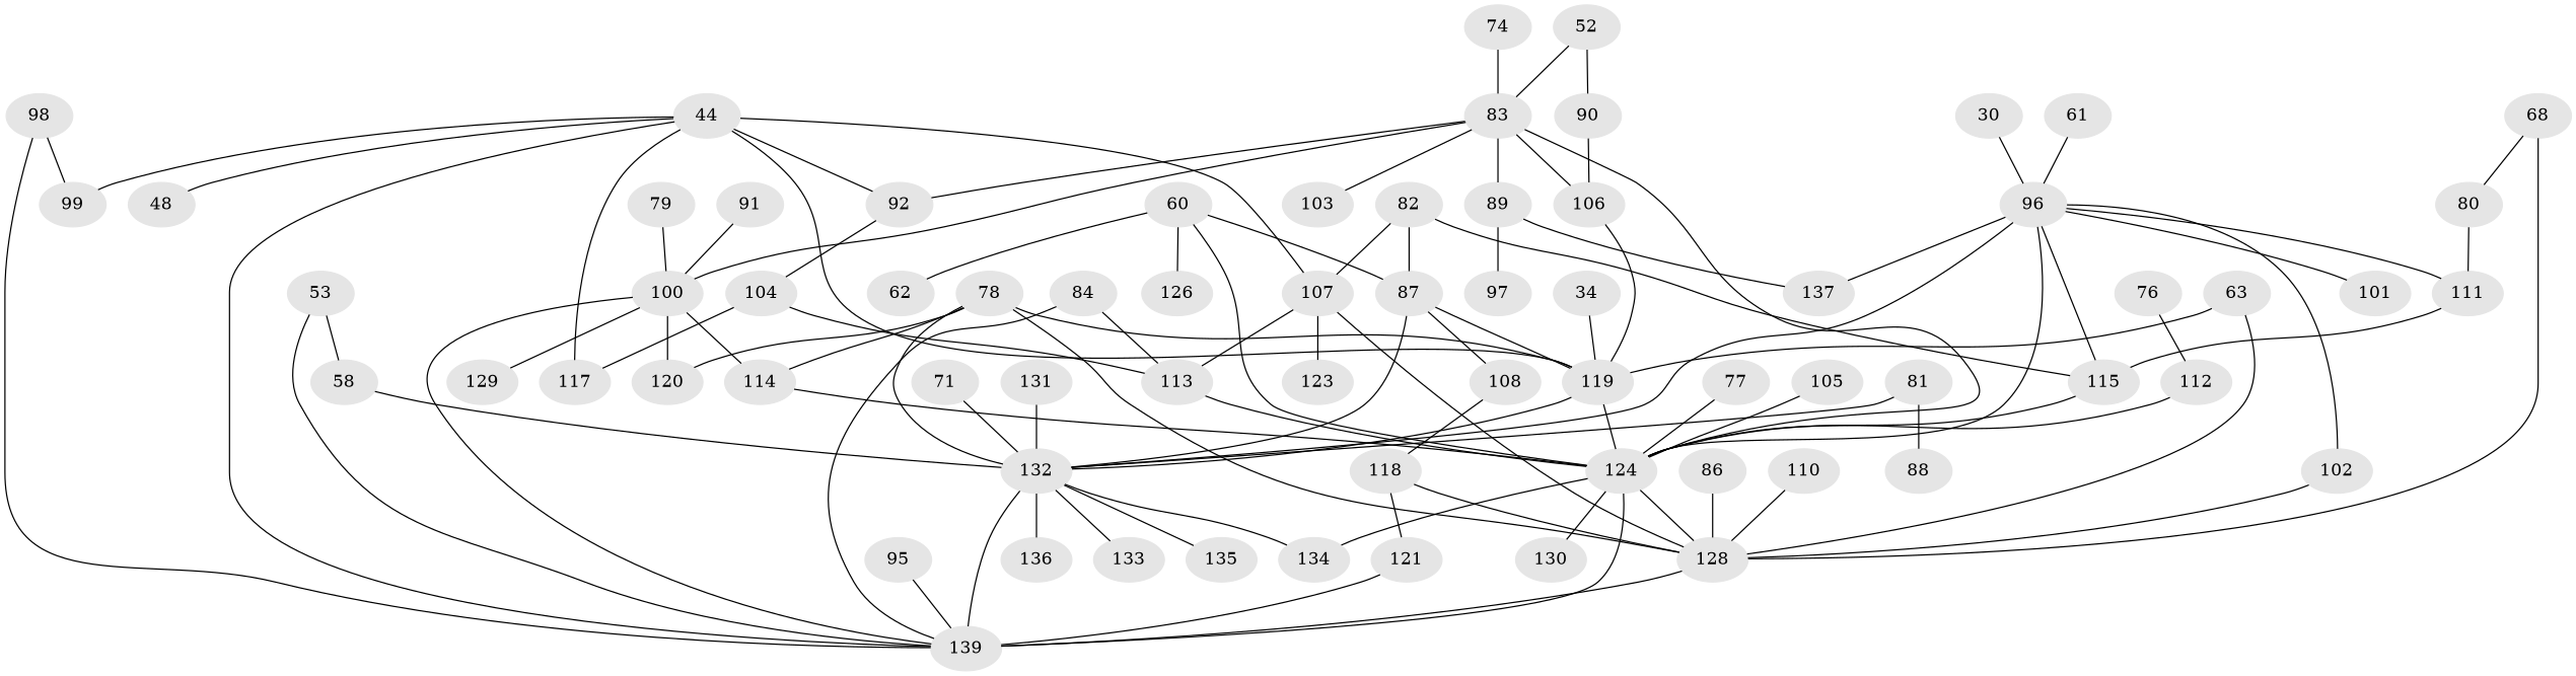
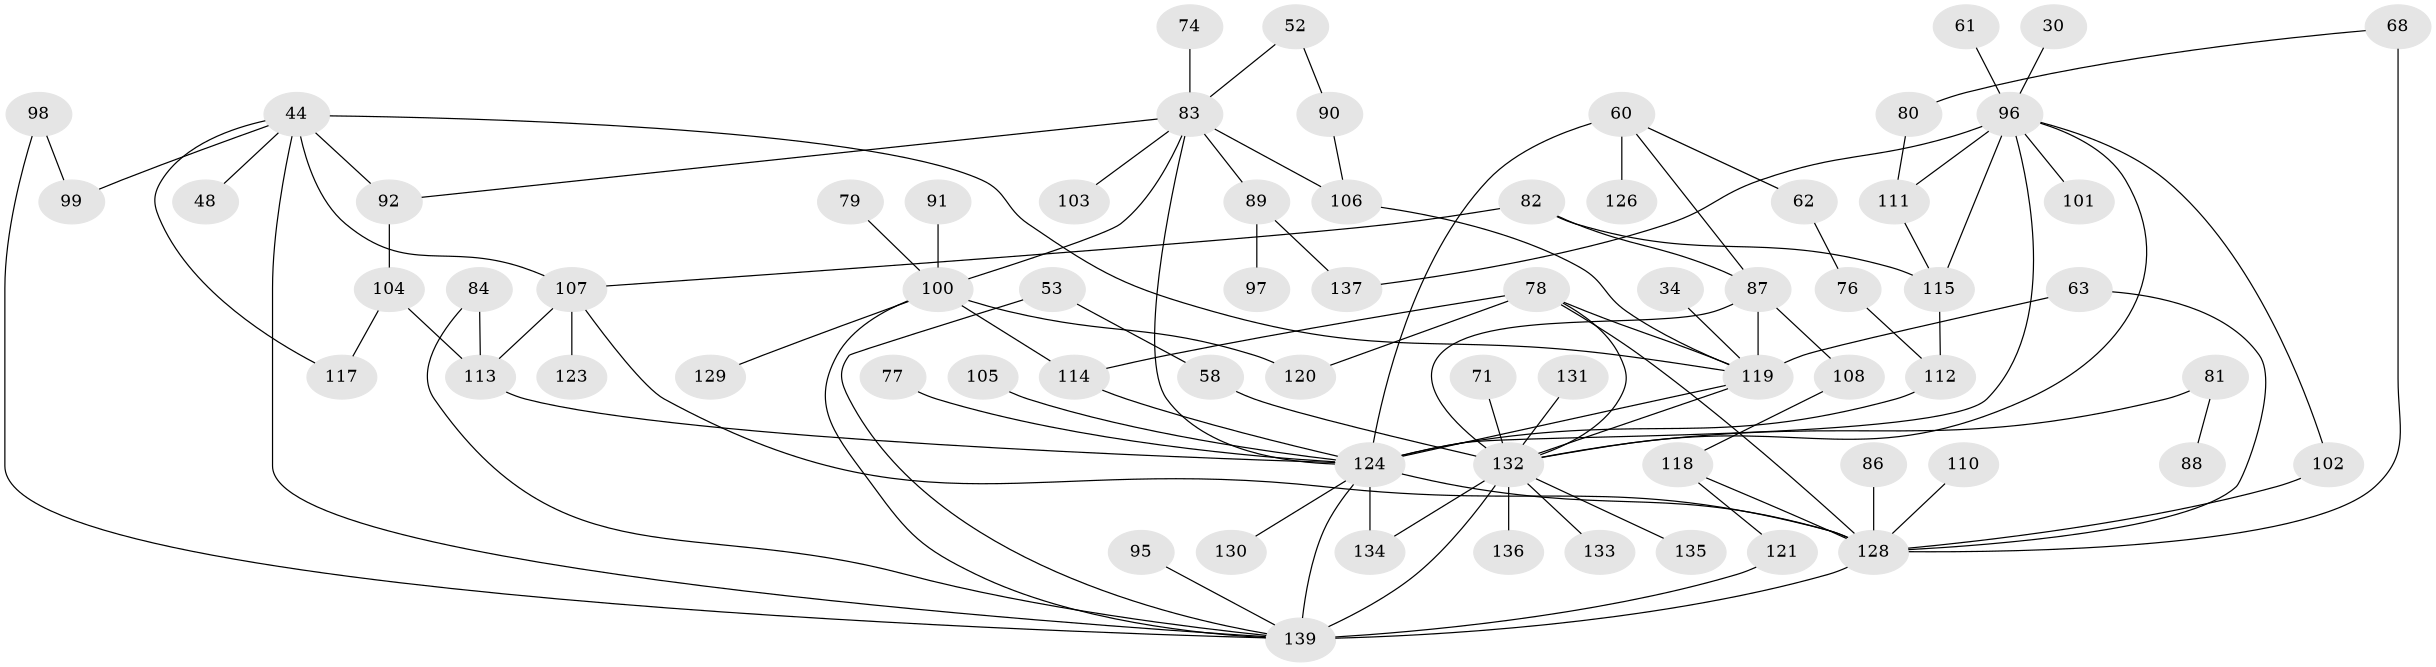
  graph {
    node [color=gray90 style=filled]
    96 [super="+13+26+56"]
    132 [super="+46+59+125+127"]
    124 [super="+40+50+116+7"]
    111 [super="+73"]
    115
    137
    101
    102
    30
    44 [super="+10+5"]
    48
    92 [super="+66"]
    99
    107 [super="+32+72"]
    117
    119 [super="+70"]
    139 [super="+31+12+138"]
    104
    128 [super="+33+85+69+18+122"]
    113 [super="+17"]
    123
    83 [super="+42"]
    100 [super="+93"]
    89
    103
    106 [super="+34"]
    52
    90
    53
    58
    134
    133
    135
    136
    60 [super="+29"]
    62
    87 [super="+47"]
    126
    76
    108
    130
    61
    112 [super="+57"]
    63
    68 [super="+51"]
    80
    71
    74
    77
    78 [super="+54"]
    114
    120
    129
    79
    81
    88
    82
    97
    84
    86
    118
    91
    n63 [label=34]
    95
    98
    105
    121
    110
    131
    96 -- 132 [weight=4]
    96 -- 124 [weight=4]
    96 -- 111
    96 -- 115
    96 -- 137
    96 -- 101
    96 -- 102
    132 -- 139 [weight=6]
    132 -- 134
    132 -- 133
    132 -- 135
    132 -- 136
    124 -- 139 [weight=3]
    124 -- 128 [weight=2]
    124 -- 134
    124 -- 130
    111 -- 115
-   115 -- 124
+   115 -- 112
    102 -- 128
    30 -- 96
    44 -- 48
    44 -- 92
    44 -- 99
    44 -- 107
    44 -- 117
    44 -- 119 [weight=3]
    44 -- 139 [weight=2]
    92 -- 104
    107 -- 128
    107 -- 113
    107 -- 123
    119 -- 132
    119 -- 124 [weight=2]
    104 -- 117
    104 -- 113
    128 -- 139
    113 -- 124
    83 -- 124 [weight=2]
    83 -- 92
    83 -- 100 [weight=2]
    83 -- 89
    83 -- 103
    83 -- 106
    100 -- 139 [weight=2]
    100 -- 114
    100 -- 120
    100 -- 129
    89 -- 137
    89 -- 97
    106 -- 119
    52 -- 83
    52 -- 90
    90 -- 106
    53 -- 139
    53 -- 58
    58 -- 132
    60 -- 124 [weight=2]
    60 -- 62
    60 -- 87
    60 -- 126 [weight=2]
+   62 -- 76
    87 -- 132
    87 -- 119
    87 -- 108
    76 -- 112
    108 -- 118
    61 -- 96
    112 -- 124
    63 -- 119
    63 -- 128
    68 -- 128 [weight=2]
    68 -- 80
    80 -- 111
    71 -- 132
    74 -- 83
    77 -- 124
    78 -- 132
    78 -- 119
    78 -- 128
    78 -- 114
    78 -- 120
    114 -- 124
    79 -- 100
    81 -- 132
    81 -- 88
    82 -- 115
    82 -- 107
    82 -- 87
    84 -- 139
    84 -- 113
    86 -- 128 [weight=2]
    118 -- 128
    118 -- 121
    91 -- 100
    n63 -- 119
    95 -- 139
    98 -- 99
    98 -- 139
    105 -- 124
    121 -- 139
    110 -- 128
    131 -- 132
  }
